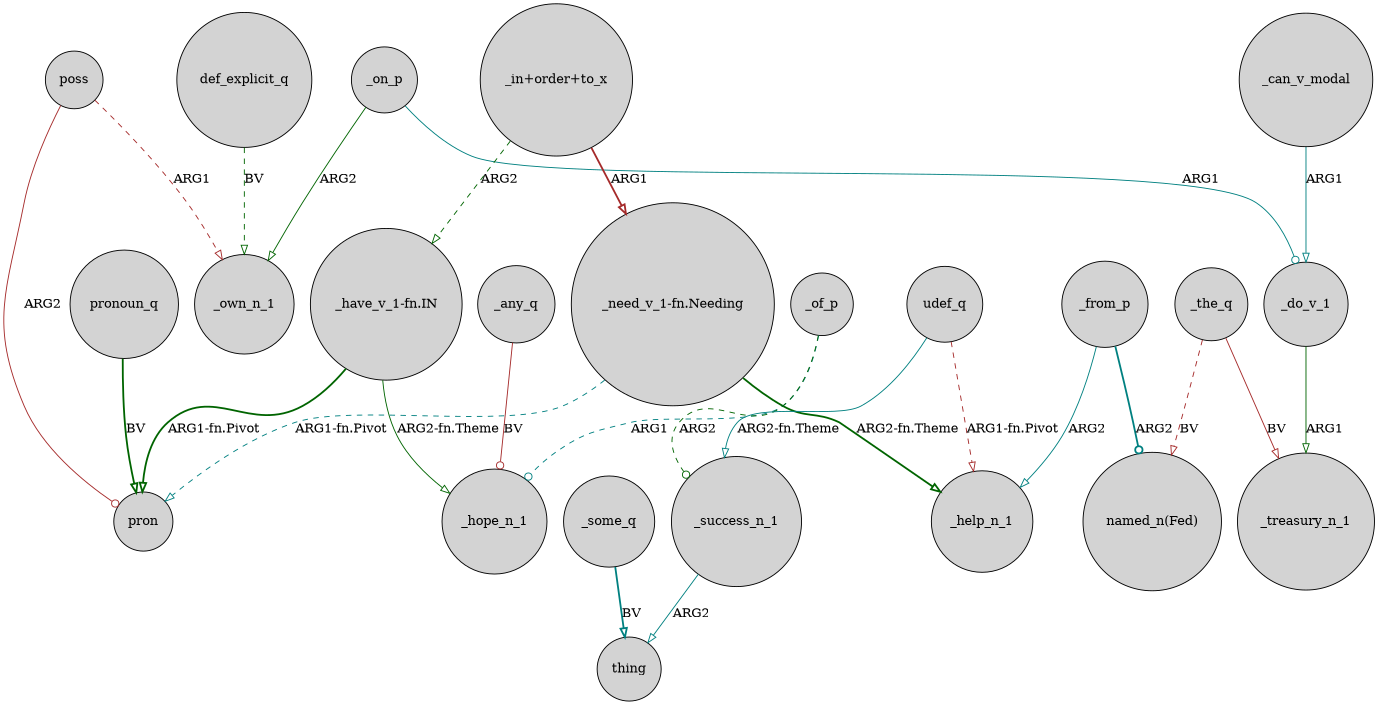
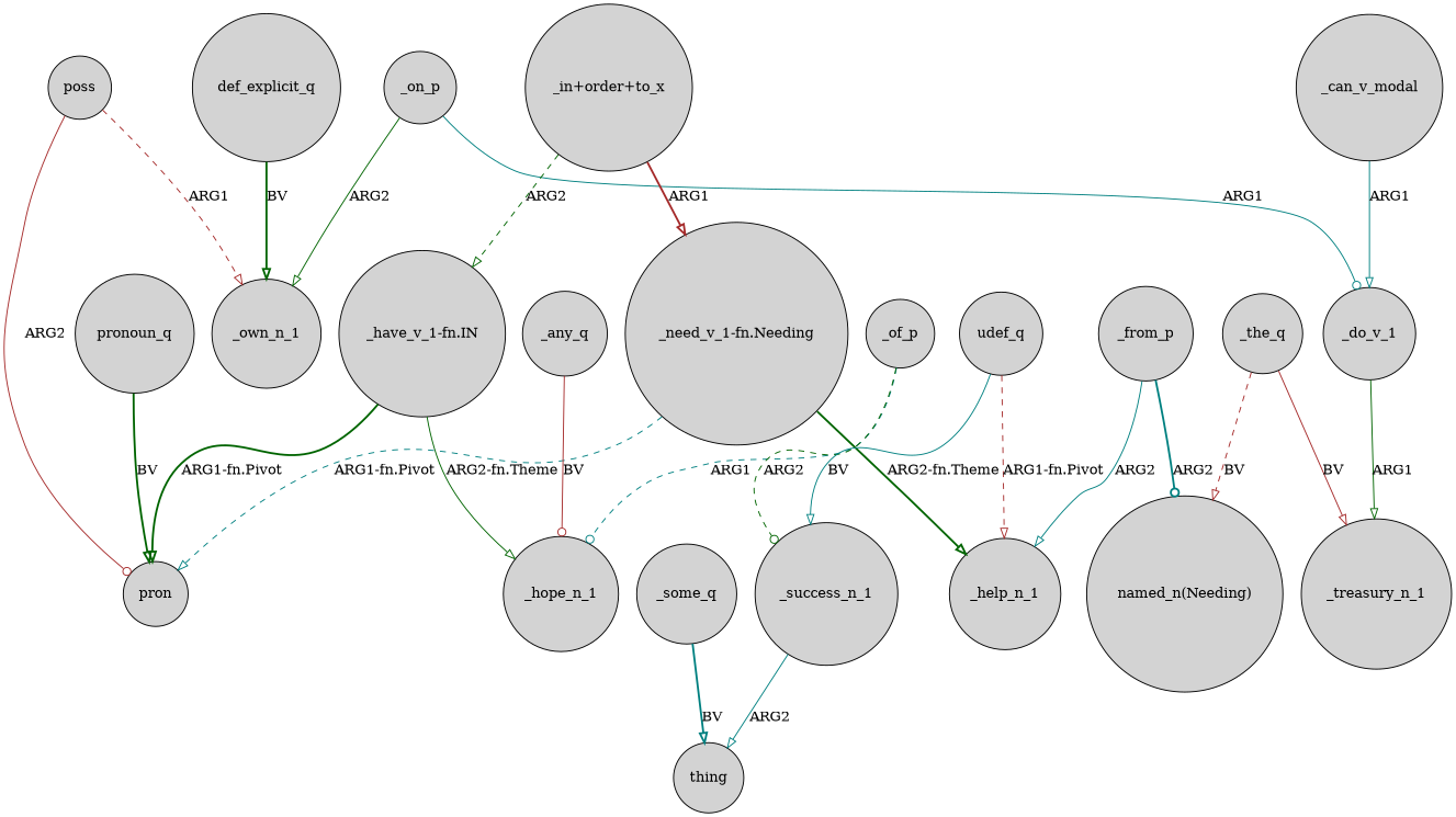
  digraph {
    node [shape=circle style=filled]
    edge [arrowhead=onormal color=darkgreen style=solid]
    _on_p
    _own_n_1
    _do_v_1
    _treasury_n_1
    _the_q
-   "named_n(Fed)"
+   "named_n(Fed)" [label="named_n(Needing)"]
    poss
    pron
    _some_q
    thing
    "_in+order+to_x"
    "_have_v_1-fn.IN"
    "_need_v_1-fn.Needing"
    _hope_n_1
    _help_n_1
    _of_p
    _success_n_1
    _any_q
    def_explicit_q
    udef_q
    pronoun_q
    _can_v_modal
    _from_p
    _on_p -> _own_n_1 [label=ARG2]
    _on_p -> _do_v_1 [arrowhead=odot color=teal label=ARG1]
    _do_v_1 -> _treasury_n_1 [label=ARG1]
    _the_q -> _treasury_n_1 [color=brown label=BV]
    _the_q -> "named_n(Fed)" [color=brown label=BV style=dashed]
    poss -> _own_n_1 [color=brown label=ARG1 style=dashed]
    poss -> pron [arrowhead=odot color=brown label=ARG2]
    _some_q -> thing [color=teal label=BV style=bold]
    "_in+order+to_x" -> "_have_v_1-fn.IN" [label=ARG2 style=dashed]
    "_in+order+to_x" -> "_need_v_1-fn.Needing" [color=brown label=ARG1 style=bold]
    "_have_v_1-fn.IN" -> pron [label="ARG1-fn.Pivot" style=bold]
    "_have_v_1-fn.IN" -> _hope_n_1 [label="ARG2-fn.Theme"]
    "_need_v_1-fn.Needing" -> pron [color=teal label="ARG1-fn.Pivot" style=dashed]
    "_need_v_1-fn.Needing" -> _help_n_1 [label="ARG2-fn.Theme" style=bold]
    _of_p -> _hope_n_1 [arrowhead=odot color=teal label=ARG1 style=dashed]
    _of_p -> _success_n_1 [arrowhead=odot label=ARG2 style=dashed]
    _success_n_1 -> thing [color=teal label=ARG2]
    _any_q -> _hope_n_1 [arrowhead=odot color=brown label=BV]
-   def_explicit_q -> _own_n_1 [label=BV style=dashed]
+   def_explicit_q -> _own_n_1 [label=BV style=bold]
    udef_q -> _help_n_1 [color=brown label="ARG1-fn.Pivot" style=dashed]
-   udef_q -> _success_n_1 [color=teal label="ARG2-fn.Theme"]
+   udef_q -> _success_n_1 [color=teal label=BV]
    pronoun_q -> pron [label=BV style=bold]
    _can_v_modal -> _do_v_1 [color=teal label=ARG1]
    _from_p -> "named_n(Fed)" [arrowhead=odot color=teal label=ARG2 style=bold]
    _from_p -> _help_n_1 [color=teal label=ARG2]
  }
